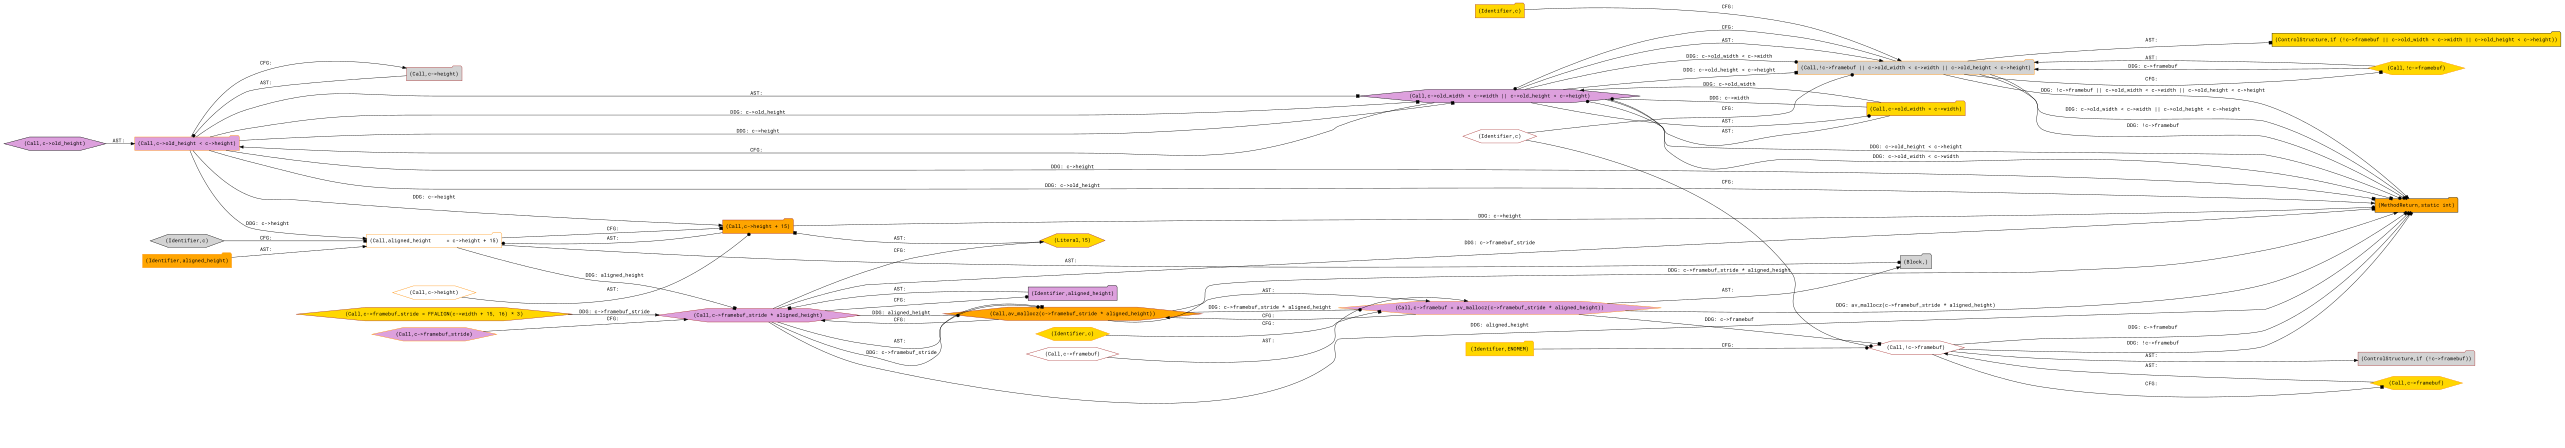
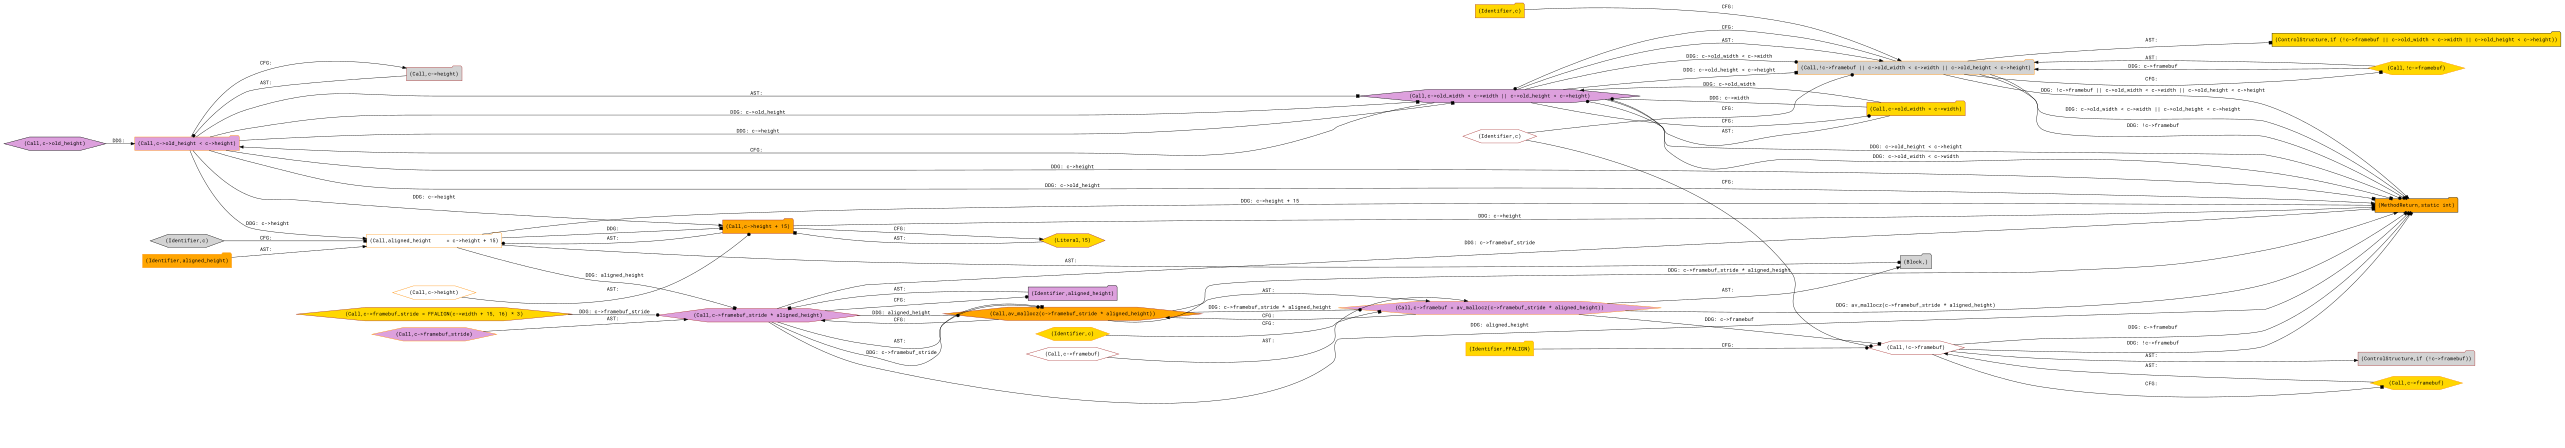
  digraph {
    fontname="Roboto Mono"
    rankdir=LR
    node [color=brown fillcolor=gold fontname="Roboto Mono" shape=hexagon style=filled]
    edge [arrowhead=normal fontname="Roboto Mono"]
    n1 [color=darkorange fillcolor=plum label="(Call,c->old_height < c->height)" shape=folder]
    n2 [color=black fillcolor=plum label="(Call,c->old_width < c->width || c->old_height < c->height)"]
    n3 [color=darkorange fillcolor=white label="(Call,aligned_height     = c->height + 15)" shape=folder]
    n4 [fillcolor=orange label="(Call,c->height + 15)" shape=folder]
    n5 [fillcolor=lightgrey label="(Call,c->height)" shape=folder]
    n6 [color=black fillcolor=orange label="(MethodReturn,static int)" shape=folder]
    n7 [color=darkorange fillcolor=lightgrey label="(Call,!c->framebuf || c->old_width < c->width || c->old_height < c->height)" shape=folder]
    n8 [label="(Call,c->old_width < c->width)" shape=folder]
    n9 [fillcolor=plum label="(Call,c->framebuf_stride * aligned_height)"]
    n10 [color=black fillcolor=lightgrey label="(Block,)" shape=folder]
    n11 [label="(Literal,15)"]
    n12 [color=black label="(ControlStructure,if (!c->framebuf || c->old_width < c->width || c->old_height < c->height))" shape=folder]
    n13 [color=darkorange label="(Call,!c->framebuf)"]
    n14 [fillcolor=orange label="(Call,av_mallocz(c->framebuf_stride * aligned_height))"]
    n15 [color=black fillcolor=plum label="(Identifier,aligned_height)" shape=folder]
    n16 [color=darkorange fillcolor=plum label="(Call,c->framebuf = av_mallocz(c->framebuf_stride * aligned_height))"]
    n17 [fillcolor=white label="(Call,!c->framebuf)"]
    n18 [fillcolor=lightgrey label="(ControlStructure,if (!c->framebuf))" shape=folder]
    n19 [color=darkorange label="(Call,c->framebuf)"]
    n20 [color=darkorange label="(Identifier,c)"]
    n21 [color=darkorange fillcolor=plum label="(Call,c->framebuf_stride)"]
    n22 [fillcolor=white label="(Call,c->framebuf)"]
-   n23 [color=darkorange label="(Identifier,ENOMEM)" shape=folder]
+   n23 [color=darkorange label="(Identifier,FFALIGN)" shape=folder]
    n24 [label="(Call,c->framebuf_stride = FFALIGN(c->width + 15, 16) * 3)"]
    n25 [color=black fillcolor=plum label="(Call,c->old_height)"]
    n26 [color=black fillcolor=lightgrey label="(Identifier,c)"]
    n27 [color=darkorange fillcolor=white label="(Call,c->height)"]
    n28 [color=darkorange fillcolor=orange label="(Identifier,aligned_height)" shape=folder]
    n29 [label="(Identifier,c)" shape=folder]
    n30 [fillcolor=white label="(Identifier,c)"]
    n1 -> n2 [arrowhead=box label="AST: "]
    n1 -> n2 [arrowhead=box label="DDG: c->old_height"]
    n1 -> n2 [arrowhead=box label="DDG: c->height"]
    n1 -> n3 [label="DDG: c->height"]
    n1 -> n4 [label="DDG: c->height"]
    n1 -> n5 [label="CFG: "]
    n1 -> n6 [arrowhead=box label="DDG: c->height"]
    n1 -> n6 [label="DDG: c->old_height"]
    n2 -> n1 [label="CFG: "]
    n2 -> n6 [arrowhead=dot label="DDG: c->old_height < c->height"]
    n2 -> n6 [arrowhead=box label="DDG: c->old_width < c->width"]
    n2 -> n7 [label="AST: "]
    n2 -> n7 [arrowhead=dot label="DDG: c->old_width < c->width"]
    n2 -> n7 [arrowhead=box label="DDG: c->old_height < c->height"]
-   n2 -> n8 [arrowhead=dot label="AST: "]
-   n3 -> n4 [arrowhead=box label="CFG: "]
+   n2 -> n8 [arrowhead=dot label="CFG: "]
+   n3 -> n4 [arrowhead=box label="DDG: "]
+   n3 -> n6 [arrowhead=box label="DDG: c->height + 15"]
    n3 -> n9 [arrowhead=box label="DDG: aligned_height"]
    n3 -> n10 [arrowhead=dot label="AST: "]
    n4 -> n3 [arrowhead=dot label="AST: "]
    n4 -> n6 [arrowhead=dot label="DDG: c->height"]
-   n9 -> n11 [label="CFG: "]
+   n4 -> n11 [label="CFG: "]
    n5 -> n1 [arrowhead=dot label="AST: "]
    n7 -> n2 [arrowhead=dot label="CFG: "]
    n7 -> n6 [label="DDG: !c->framebuf || c->old_width < c->width || c->old_height < c->height"]
    n7 -> n6 [arrowhead=box label="DDG: c->old_width < c->width || c->old_height < c->height"]
    n7 -> n6 [arrowhead=dot label="DDG: !c->framebuf"]
    n7 -> n12 [arrowhead=box label="AST: "]
    n7 -> n13 [arrowhead=box label="CFG: "]
    n8 -> n2 [arrowhead=dot label="AST: "]
    n8 -> n2 [label="DDG: c->old_width"]
    n8 -> n2 [arrowhead=dot label="DDG: c->width"]
    n9 -> n6 [arrowhead=box label="DDG: aligned_height"]
    n9 -> n6 [arrowhead=box label="DDG: c->framebuf_stride"]
    n9 -> n14 [arrowhead=dot label="AST: "]
    n9 -> n14 [arrowhead=box label="DDG: c->framebuf_stride"]
    n9 -> n14 [arrowhead=dot label="DDG: aligned_height"]
    n9 -> n15 [arrowhead=dot label="CFG: "]
    n11 -> n4 [arrowhead=box label="AST: "]
    n13 -> n7 [label="AST: "]
    n13 -> n7 [label="DDG: c->framebuf"]
    n14 -> n6 [label="DDG: c->framebuf_stride * aligned_height"]
    n14 -> n9 [label="CFG: "]
    n14 -> n16 [label="AST: "]
    n14 -> n16 [arrowhead=dot label="DDG: c->framebuf_stride * aligned_height"]
    n15 -> n9 [arrowhead=box label="AST: "]
    n16 -> n6 [arrowhead=box label="DDG: av_mallocz(c->framebuf_stride * aligned_height)"]
    n16 -> n10 [label="AST: "]
    n16 -> n14 [label="CFG: "]
    n16 -> n17 [arrowhead=box label="DDG: c->framebuf"]
    n17 -> n6 [arrowhead=dot label="DDG: c->framebuf"]
    n17 -> n6 [arrowhead=box label="DDG: !c->framebuf"]
    n17 -> n18 [label="AST: "]
    n17 -> n19 [arrowhead=box label="CFG: "]
    n19 -> n17 [label="AST: "]
    n20 -> n16 [arrowhead=box label="CFG: "]
-   n21 -> n9 [label="CFG: "]
+   n21 -> n9 [label="AST: "]
    n22 -> n16 [label="AST: "]
    n23 -> n17 [arrowhead=dot label="CFG: "]
-   n24 -> n9 [label="DDG: c->framebuf_stride"]
-   n25 -> n1 [label="AST: "]
+   n24 -> n9 [arrowhead=dot label="DDG: c->framebuf_stride"]
+   n25 -> n1 [label="DDG: "]
    n26 -> n3 [arrowhead=box label="CFG: "]
    n27 -> n4 [arrowhead=dot label="AST: "]
    n28 -> n3 [label="AST: "]
    n29 -> n7 [label="CFG: "]
    n30 -> n7 [arrowhead=dot label="CFG: "]
    n30 -> n17 [arrowhead=dot label="CFG: "]
  }
